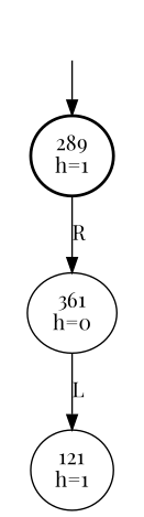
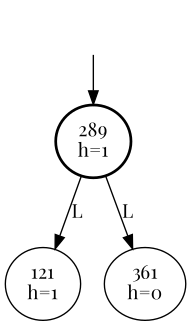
  digraph {
    fontname="Playfair Display"
    node [fontname="Playfair Display"]
    edge [fontname="Playfair Display"]
    DUMMY [style=invis]
    n2 [label="289\nh=1" penwidth=2]
    n3 [label="121\nh=1"]
    n4 [label="361\nh=0"]
    DUMMY -> n2
-   n4 -> n3 [label=L]
-   n2 -> n4 [label=R]
+   n2 -> n3 [label=L]
+   n2 -> n4 [label=L]
  }
